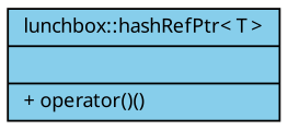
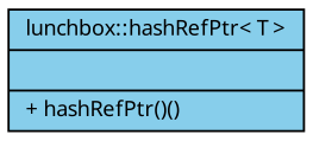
  digraph {
-   n1 [color=black fillcolor=skyblue fontcolor=black fontname=Sans fontsize=10 height=0.2 label="{lunchbox::hashRefPtr\< T \>\n||+ operator()()\l}" shape=record style=filled width=0.4]
+   n1 [color=black fillcolor=skyblue fontcolor=black fontname=Sans fontsize=10 height=0.2 label="{lunchbox::hashRefPtr\< T \>\n||+ hashRefPtr()()\l}" shape=record style=filled width=0.4]
  }
